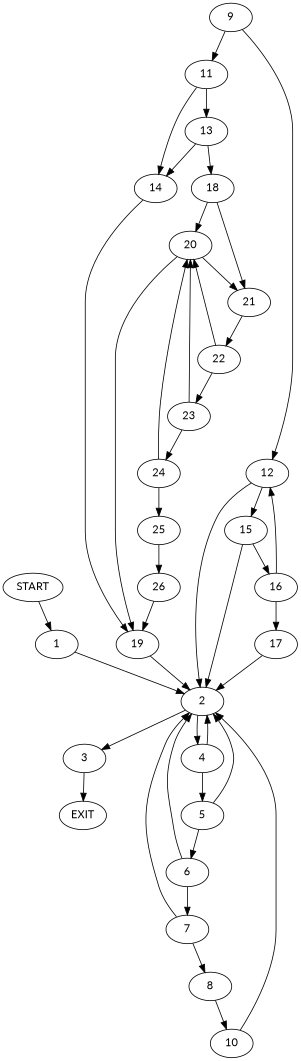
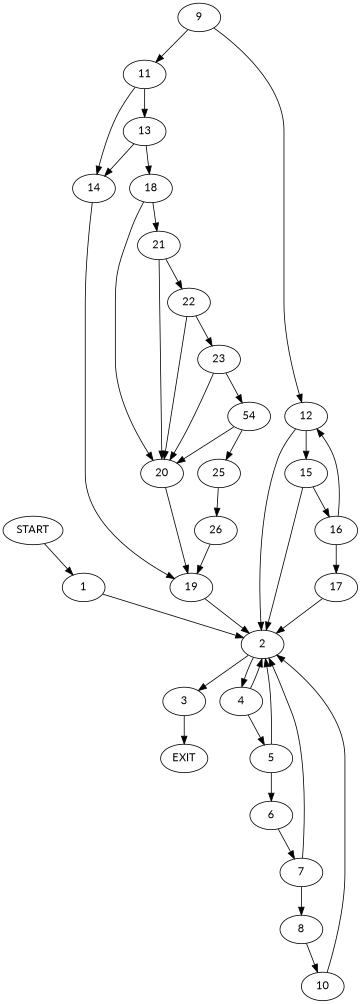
  digraph {
    fontname=Lato
    node [fontname=Lato]
    edge [fontname=Lato]
    n1 [label=START]
    1
    2
    n4 [label=EXIT]
    3
    4
    5
    6
    7
    8
    10
    9
    11
    12
    13
    14
    15
    18
    19
    16
    20
    21
    17
    22
    23
-   24
+   24 [label=54]
    25
    26
    n1 -> 1
    1 -> 2
    2 -> 3
    2 -> 4
    3 -> n4
    4 -> 2
    4 -> 5
    5 -> 2
    5 -> 6
-   6 -> 2
    6 -> 7
    7 -> 2
    7 -> 8
    8 -> 10
    10 -> 2
    9 -> 11
    9 -> 12
    11 -> 13
    11 -> 14
    12 -> 2
    12 -> 15
    13 -> 14
    13 -> 18
    14 -> 19
    15 -> 2
    15 -> 16
    18 -> 20
    18 -> 21
    19 -> 2
    16 -> 12
    16 -> 17
    20 -> 19
-   20 -> 21
+   21 -> 20
    21 -> 22
    17 -> 2
    22 -> 20
    22 -> 23
    23 -> 20
    23 -> 24
    24 -> 20
    24 -> 25
    25 -> 26
    26 -> 19
  }
